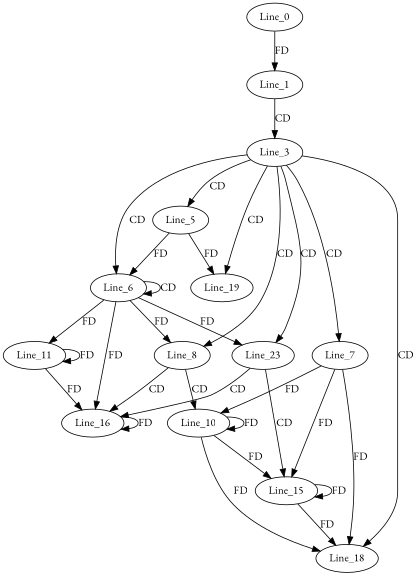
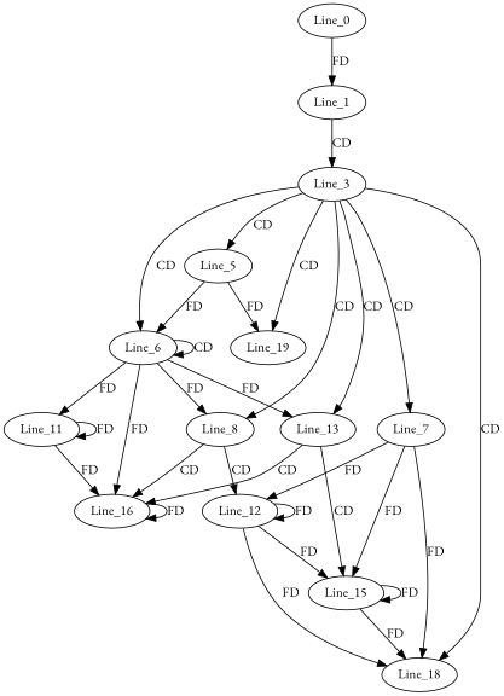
  digraph {
    fontname="EB Garamond"
    node [fontname="EB Garamond"]
    edge [fontname="EB Garamond"]
    Line_0
    Line_1
    Line_3
    Line_5
    Line_6
    Line_7
    Line_8
-   Line_13 [label=Line_23]
+   Line_13
    Line_18
    Line_19
    Line_11
    Line_16
-   Line_10
+   Line_10 [label=Line_12]
    Line_15
    Line_0 -> Line_1 [label=FD]
    Line_1 -> Line_3 [label=CD]
    Line_3 -> Line_5 [label=CD]
    Line_3 -> Line_6 [label=CD]
    Line_3 -> Line_7 [label=CD]
    Line_3 -> Line_8 [label=CD]
    Line_3 -> Line_13 [label=CD]
    Line_3 -> Line_18 [label=CD]
    Line_3 -> Line_19 [label=CD]
    Line_5 -> Line_6 [label=FD]
    Line_5 -> Line_19 [label=FD]
    Line_6 -> Line_6 [label=CD]
    Line_6 -> Line_8 [label=FD]
    Line_6 -> Line_13 [label=FD]
    Line_6 -> Line_11 [label=FD]
    Line_6 -> Line_16 [label=FD]
    Line_7 -> Line_18 [label=FD]
    Line_7 -> Line_10 [label=FD]
    Line_7 -> Line_15 [label=FD]
    Line_8 -> Line_16 [label=CD]
    Line_8 -> Line_10 [label=CD]
    Line_13 -> Line_16 [label=CD]
    Line_13 -> Line_15 [label=CD]
    Line_11 -> Line_11 [label=FD]
    Line_11 -> Line_16 [label=FD]
    Line_16 -> Line_16 [label=FD]
    Line_10 -> Line_18 [label=FD]
    Line_10 -> Line_10 [label=FD]
    Line_10 -> Line_15 [label=FD]
    Line_15 -> Line_18 [label=FD]
    Line_15 -> Line_15 [label=FD]
  }
